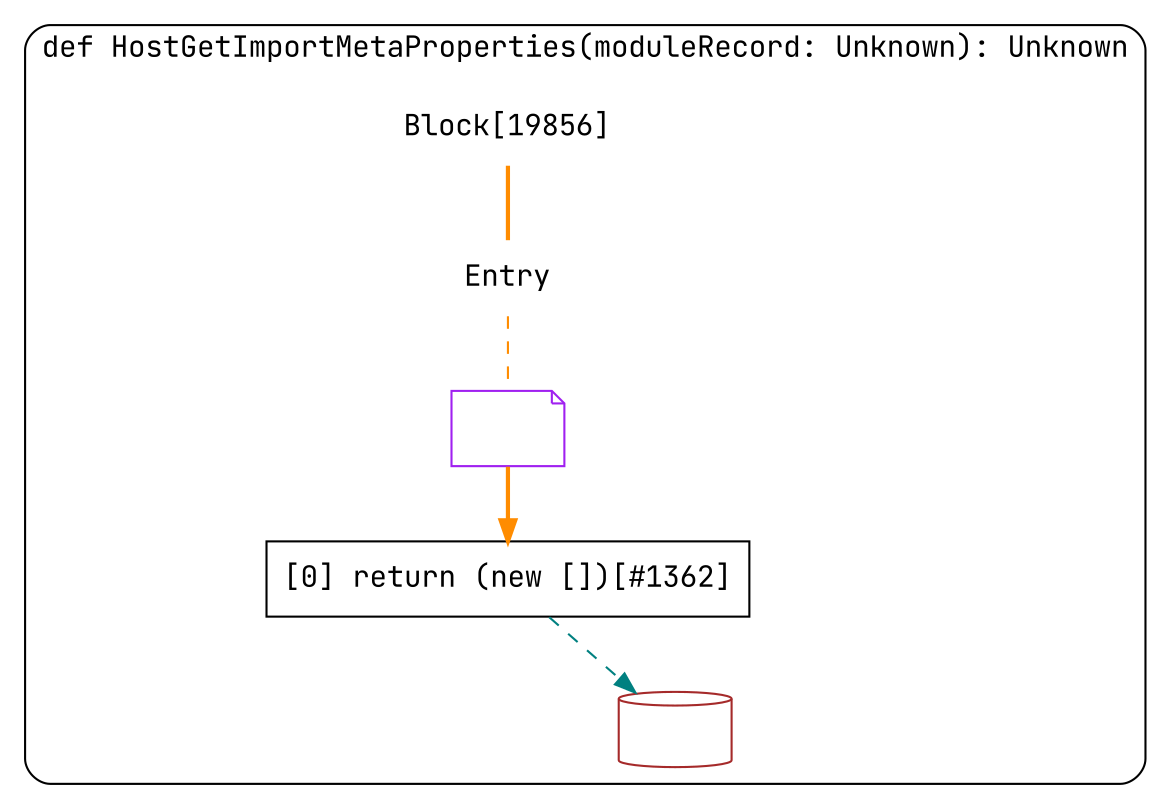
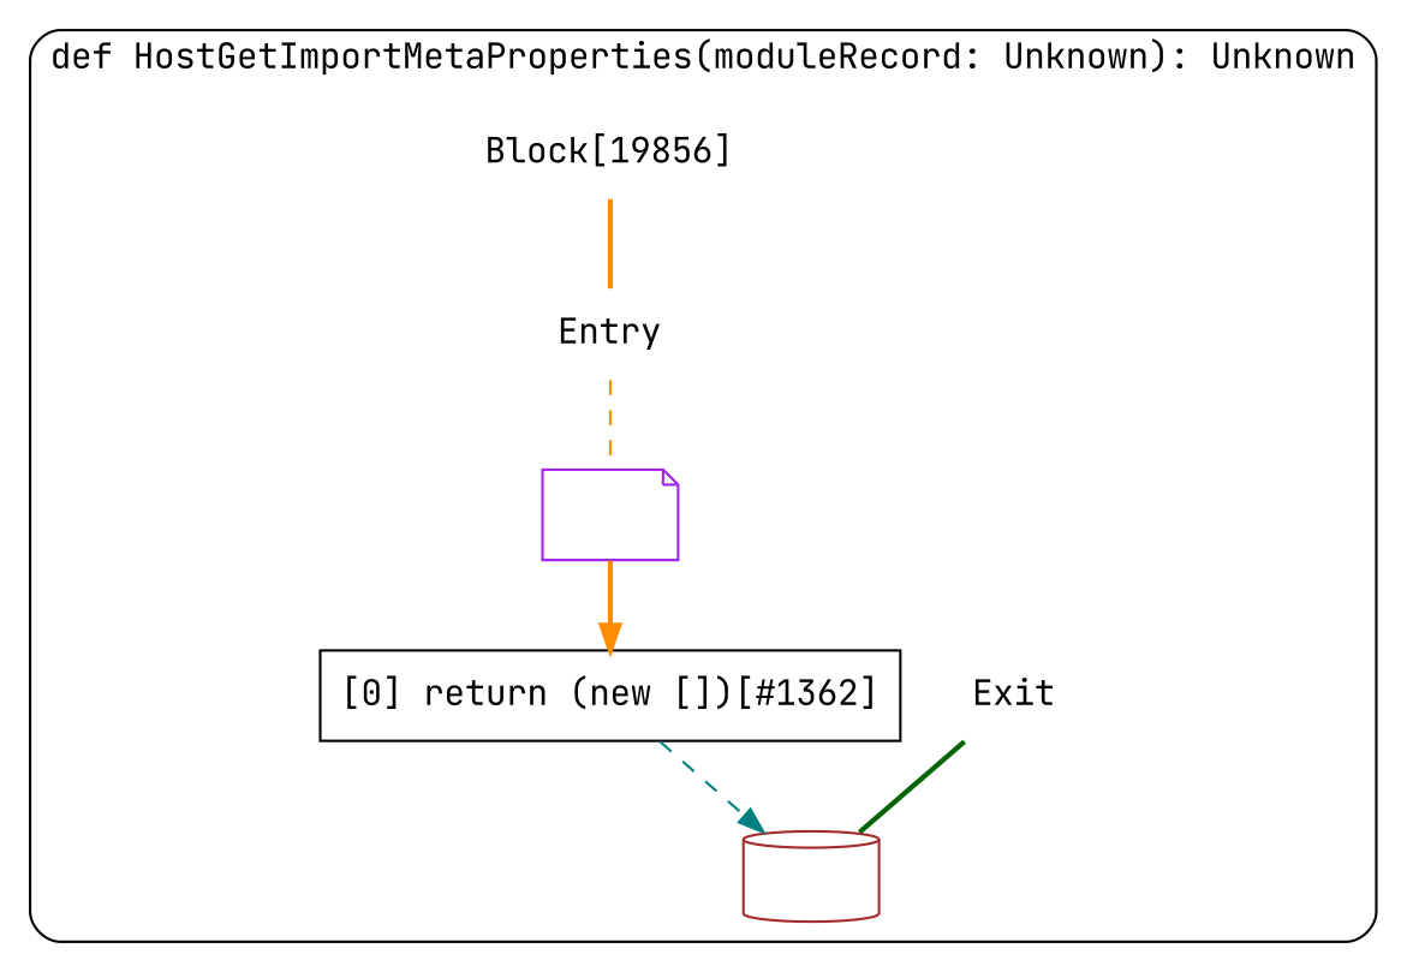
  digraph {
    fontname="JetBrains Mono"
    node [fontname="JetBrains Mono" shape=none]
    edge [arrowhead=none color=darkorange fontname="JetBrains Mono" style=bold]
    n1 [label=<<font color="black">Entry</font>>]
    n2 [color=purple fillcolor=white label=" " shape=note style=filled]
    n3 [color=black fillcolor=white label=<<font color="black">[0] return (new [])[#1362]<BR ALIGN="LEFT"/></font>> shape=box style=filled]
    n4 [color=brown fillcolor=white label=" " shape=cylinder style=filled]
+   n5 [label=<<font color="black">Exit</font>>]
    n6 [label=<<font color="black">Block[19856]</font>>]
    subgraph cluster_1 {
      label="def HostGetImportMetaProperties(moduleRecord: Unknown): Unknown"
      style=rounded
      n1
      n2
      n3
      n4
+     n5
      n6
    }
    n1 -> n2 [style=dashed]
    n2 -> n3 [arrowhead=""]
    n3 -> n4 [color=teal style=dashed arrowhead=""]
+   n5 -> n4 [color=darkgreen]
    n6 -> n1
  }
